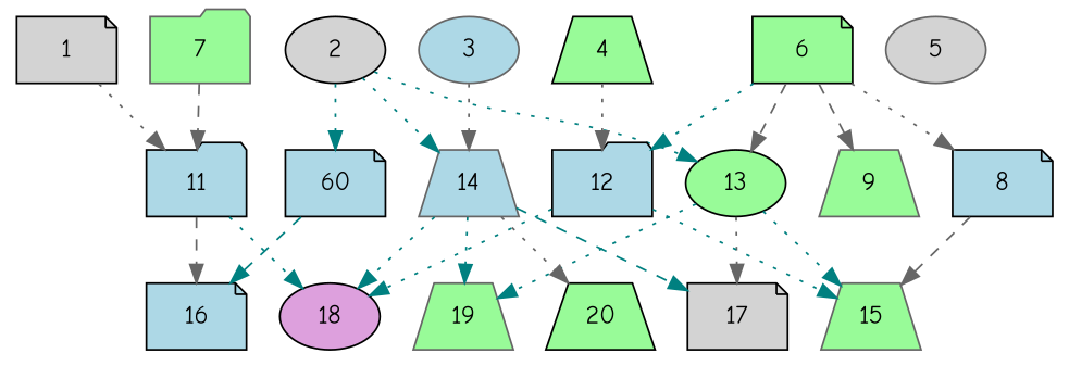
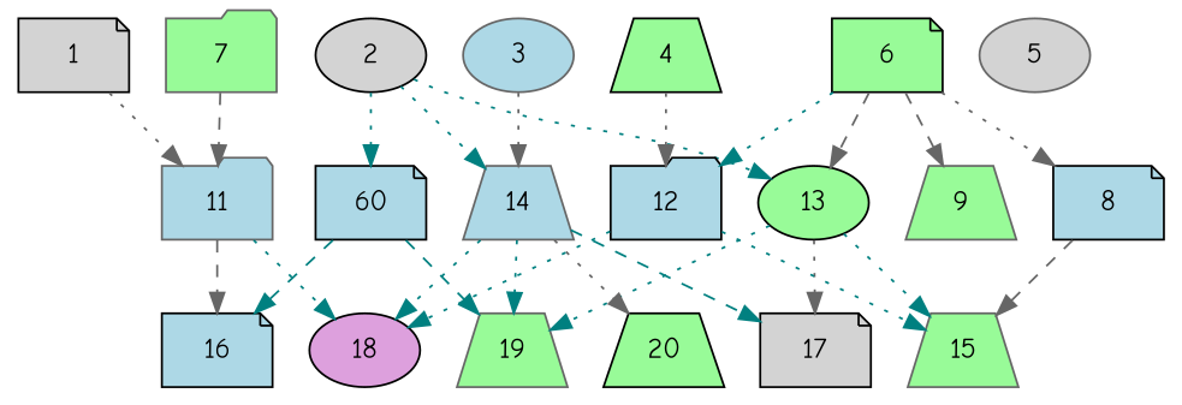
  digraph {
    fontname="Comic Neue"
    node [alpha=0.16 color=black fillcolor=palegreen fontname="Comic Neue" shape=note style=filled]
    edge [color=teal fontname="Comic Neue" style=dotted]
    1 [alpha=0.03 expect_size=5770240 fillcolor=lightgrey]
-   11 [expect_size=37877760 fillcolor=lightblue shape=folder]
+   11 [color=gray40 expect_size=37877760 fillcolor=lightblue shape=folder]
    16 [alpha=0.12 expect_size=28633088 fillcolor=lightblue]
    18 [alpha=0.15 expect_size=34114560 fillcolor=plum shape=ellipse]
    2 [alpha=0.13 expect_size=46530560 fillcolor=lightgrey shape=ellipse]
    n6 [alpha=0.18 expect_size=12411904 fillcolor=lightblue label=60]
    13 [alpha=0.14 expect_size=28547072 shape=ellipse]
    14 [alpha=0.10 color=gray40 expect_size=50567168 fillcolor=lightblue shape=trapezium]
    19 [alpha=0.05 color=gray40 expect_size=32692224 shape=trapezium]
    15 [alpha=0.06 color=gray40 expect_size=52022272 shape=trapezium]
    17 [alpha=0.02 expect_size=29046784 fillcolor=lightgrey]
    20 [alpha=0.04 expect_size=7702528 shape=trapezium]
    3 [alpha=0.09 color=gray40 expect_size=33143808 fillcolor=lightblue shape=ellipse]
    4 [alpha=0.01 expect_size=22803456 shape=trapezium]
    12 [expect_size=45573120 fillcolor=lightblue shape=folder]
    9 [alpha=0.09 color=gray40 expect_size=34419712 shape=trapezium]
    5 [alpha=0.10 color=gray40 expect_size=39130112 fillcolor=lightgrey shape=ellipse]
    6 [alpha=0.00 expect_size=38481920]
    8 [alpha=0.19 expect_size=37699584 fillcolor=lightblue]
    7 [alpha=0.02 color=gray40 expect_size=38910976 shape=folder]
    1 -> 11 [color=gray40]
    11 -> 16 [color=gray40 style=dashed]
    11 -> 18
    2 -> n6
    2 -> 13
    2 -> 14
    n6 -> 16 [style=dashed]
+   n6 -> 19 [style=dashed]
    13 -> 19
    13 -> 15
    13 -> 17 [color=gray40]
    14 -> 18
    14 -> 19
    14 -> 17 [style=dashed]
    14 -> 20 [color=gray40]
    3 -> 14 [color=gray40]
    4 -> 12 [color=gray40]
    12 -> 18
    12 -> 15
    6 -> 13 [color=gray40 style=dashed]
    6 -> 12
    6 -> 9 [color=gray40 style=dashed]
    6 -> 8 [color=gray40]
    8 -> 15 [color=gray40 style=dashed]
    7 -> 11 [color=gray40 style=dashed]
  }
